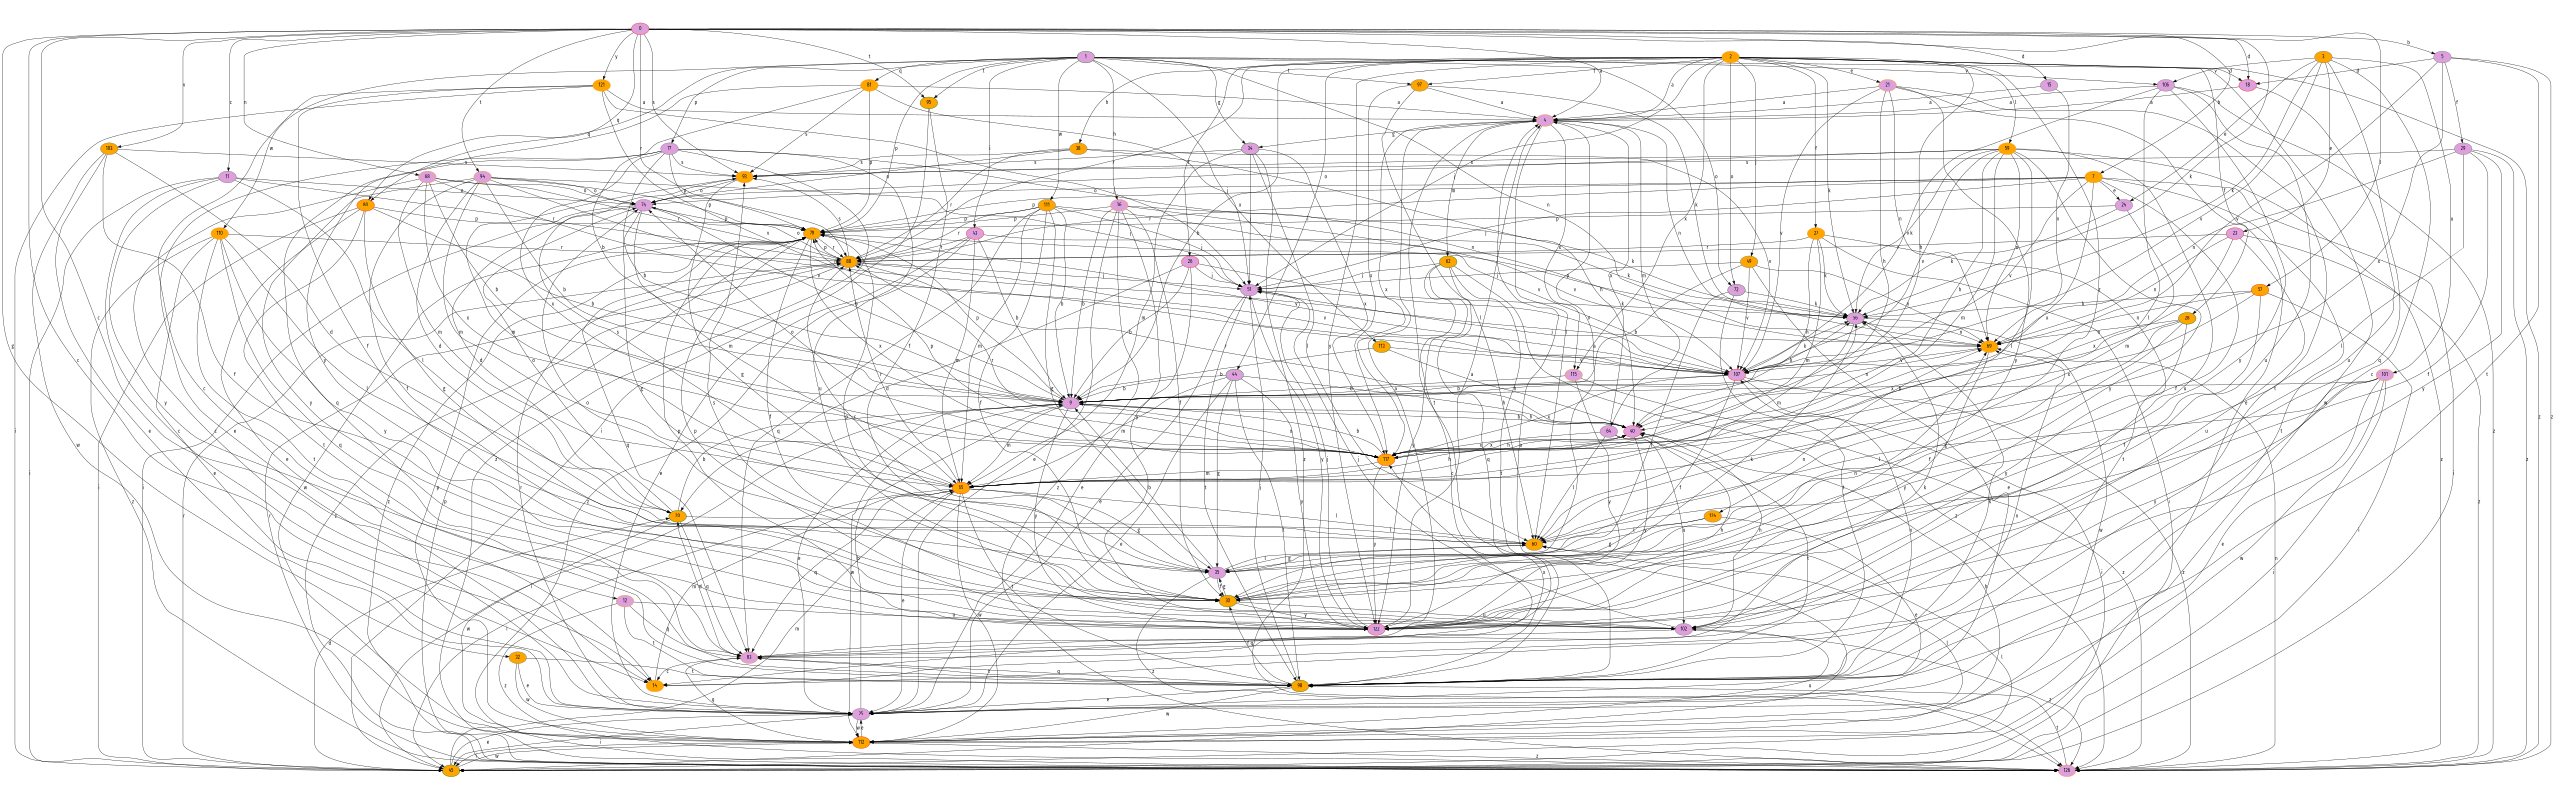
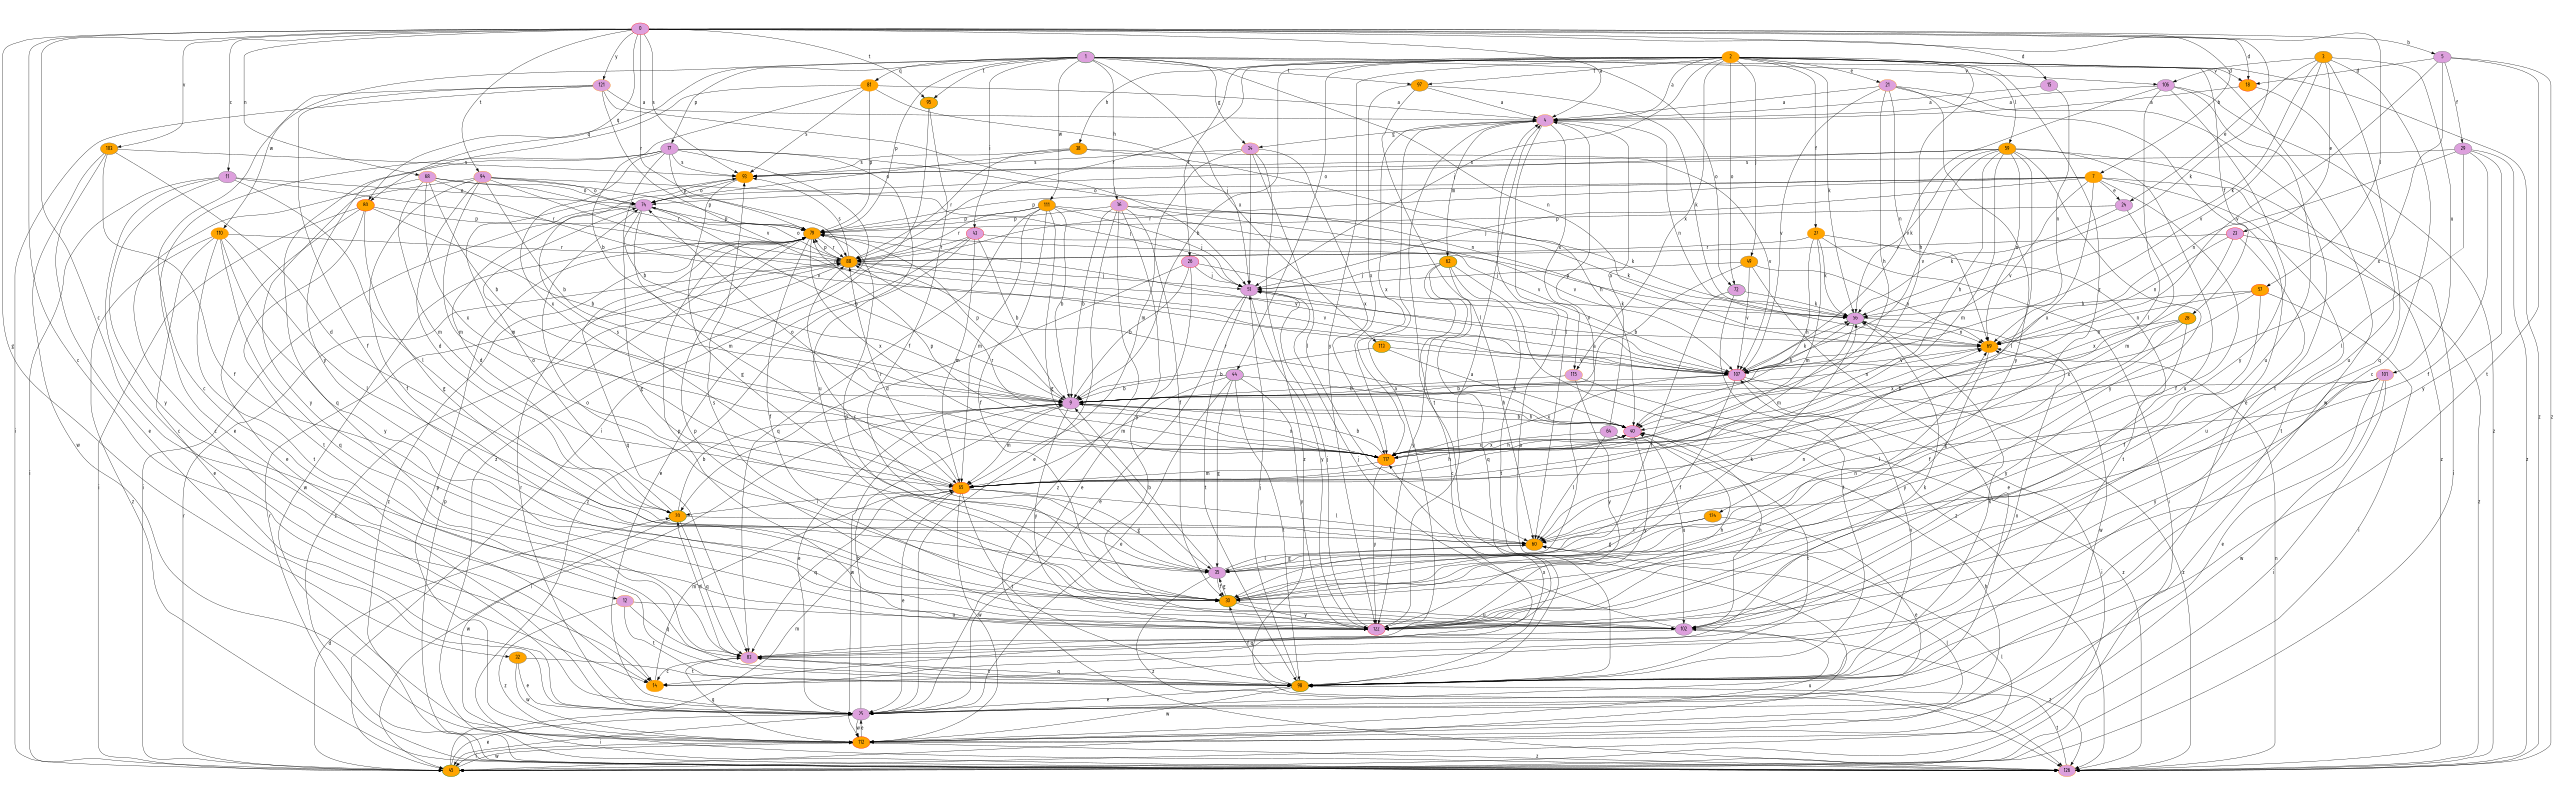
  strict digraph {
    fontname="Fira Sans"
    node [color=gray40 fillcolor=plum fontname="Fira Sans" style=filled]
    edge [fontname="Fira Sans"]
    0 [color=red]
    4 [color=darkorange]
    5
    7 [color=darkorange fillcolor=orange]
    11
    12 [color=darkorange]
    14 [color=darkorange fillcolor=orange]
    15
-   18 [color=red]
+   18 [color=red fillcolor=orange]
    32 [fillcolor=orange]
    56 [color=darkgreen]
    57 [color=red fillcolor=orange]
    68 [color=darkorange]
    80 [color=red fillcolor=orange]
    88 [fillcolor=orange]
    93 [color=darkorange fillcolor=orange]
    94 [color=darkorange]
    95 [color=darkgreen fillcolor=orange]
    103 [fillcolor=orange]
-   121 [color=darkorange fillcolor=orange]
-   34 [color=darkgreen]
+   121 [color=darkorange]
+   34 [color=darkorange]
    69 [color=darkorange fillcolor=orange]
    115 [color=darkorange]
    60 [fillcolor=orange]
    62 [color=darkgreen fillcolor=orange]
    64
    98 [color=darkgreen fillcolor=orange]
    117 [color=red fillcolor=orange]
    126 [color=darkorange]
    107 [color=red]
    29
    79 [fillcolor=orange]
    51
    24
    30 [color=darkgreen fillcolor=orange]
    45 [color=darkgreen fillcolor=orange]
    74
    122 [color=red]
    83 [color=darkorange]
    102
    65 [color=red fillcolor=orange]
    112 [color=red fillcolor=orange]
    25
-   59 [color=darkorange fillcolor=orange]
+   59 [fillcolor=orange]
    40 [color=red]
    9
    35
    20 [color=darkgreen fillcolor=orange]
    1 [color=darkgreen]
    36 [color=darkorange]
    43 [color=red]
    72 [color=darkgreen]
    77
    81 [color=darkorange fillcolor=orange]
    97 [fillcolor=orange]
    106
    110 [color=darkorange fillcolor=orange]
    111 [fillcolor=orange]
    113 [color=darkgreen fillcolor=orange]
    2 [color=darkorange fillcolor=orange]
    21 [color=darkorange]
    26 [color=red]
    27 [color=darkorange fillcolor=orange]
    28 [color=darkgreen fillcolor=orange]
    38 [fillcolor=orange]
    44 [color=darkgreen]
    49 [fillcolor=orange]
    124 [fillcolor=orange]
    3 [fillcolor=orange]
    23 [color=red]
    101 [color=darkorange]
    0 -> 4 [label=a]
    0 -> 5 [label=b]
    0 -> 7 [label=b]
    0 -> 11 [label=c]
    0 -> 12 [label=c]
    0 -> 14 [label=c]
    0 -> 15 [label=d]
    0 -> 18 [label=d]
    0 -> 32 [label=g]
    0 -> 56 [label=k]
    0 -> 57 [label=l]
    0 -> 68 [label=n]
    0 -> 80 [label=q]
    0 -> 88 [label=r]
    0 -> 93 [label=s]
    0 -> 94 [label=t]
    0 -> 95 [label=t]
    0 -> 103 [label=v]
    0 -> 121 [label=y]
    4 -> 34 [label=g]
    4 -> 69 [label=n]
    4 -> 115 [label=x]
    4 -> 60 [label=l]
    4 -> 62 [label=m]
-   4 -> 64 [label=m]
    4 -> 98 [label=t]
    4 -> 117 [label=x]
    5 -> 18 [label=d]
    5 -> 98 [label=t]
    5 -> 117 [label=x]
    5 -> 126 [label=z]
    5 -> 107 [label=v]
    5 -> 29 [label=f]
    7 -> 88 [label=r]
    7 -> 98 [label=t]
    7 -> 117 [label=x]
    7 -> 107 [label=v]
    7 -> 79 [label=p]
    7 -> 51 [label=j]
    7 -> 24 [label=e]
    7 -> 30 [label=f]
    7 -> 45 [label=i]
    7 -> 74 [label=o]
    11 -> 14 [label=c]
    11 -> 88 [label=r]
    11 -> 60 [label=l]
    11 -> 45 [label=i]
    11 -> 74 [label=o]
    11 -> 122 [label=y]
    12 -> 98 [label=t]
    12 -> 126 [label=z]
    12 -> 83 [label=q]
    12 -> 102 [label=u]
    14 -> 69 [label=n]
    14 -> 65 [label=m]
    15 -> 4 [label=a]
    15 -> 69 [label=n]
    18 -> 4 [label=a]
    18 -> 102 [label=u]
    32 -> 98 [label=t]
    32 -> 112 [label=w]
    32 -> 25 [label=e]
    56 -> 69 [label=n]
    56 -> 79 [label=p]
    56 -> 65 [label=m]
    56 -> 112 [label=w]
    57 -> 56 [label=k]
    57 -> 69 [label=n]
    57 -> 117 [label=x]
    57 -> 30 [label=f]
    57 -> 45 [label=i]
    68 -> 14 [label=c]
    68 -> 88 [label=r]
    68 -> 117 [label=x]
    68 -> 107 [label=v]
    68 -> 74 [label=o]
    68 -> 65 [label=m]
    68 -> 9 [label=b]
    80 -> 98 [label=t]
    80 -> 79 [label=p]
    80 -> 45 [label=i]
    80 -> 25 [label=e]
    80 -> 9 [label=b]
    80 -> 35 [label=g]
    88 -> 93 [label=s]
    88 -> 126 [label=z]
    88 -> 107 [label=v]
    88 -> 79 [label=p]
    88 -> 51 [label=j]
    88 -> 74 [label=o]
    93 -> 74 [label=o]
    93 -> 65 [label=m]
    93 -> 35 [label=g]
    94 -> 69 [label=n]
    94 -> 79 [label=p]
    94 -> 51 [label=j]
    94 -> 30 [label=f]
    94 -> 74 [label=o]
    94 -> 122 [label=y]
    94 -> 65 [label=m]
    94 -> 9 [label=b]
    94 -> 20 [label=d]
    95 -> 30 [label=f]
    95 -> 45 [label=i]
    103 -> 93 [label=s]
    103 -> 30 [label=f]
    103 -> 112 [label=w]
    103 -> 25 [label=e]
    103 -> 20 [label=d]
    121 -> 4 [label=a]
    121 -> 14 [label=c]
    121 -> 107 [label=v]
    121 -> 51 [label=j]
    121 -> 30 [label=f]
    121 -> 45 [label=i]
    34 -> 93 [label=s]
    34 -> 60 [label=l]
    34 -> 117 [label=x]
    34 -> 126 [label=z]
    34 -> 51 [label=j]
    34 -> 65 [label=m]
    69 -> 107 [label=v]
    69 -> 122 [label=y]
    115 -> 126 [label=z]
    115 -> 122 [label=y]
    115 -> 9 [label=b]
    60 -> 35 [label=g]
    62 -> 14 [label=c]
    62 -> 98 [label=t]
    62 -> 126 [label=z]
    62 -> 51 [label=j]
    62 -> 122 [label=y]
    62 -> 83 [label=q]
    64 -> 4 [label=a]
    64 -> 60 [label=l]
    64 -> 98 [label=t]
    64 -> 117 [label=x]
    64 -> 102 [label=u]
    98 -> 56 [label=k]
    98 -> 117 [label=x]
    98 -> 107 [label=v]
    98 -> 51 [label=j]
    98 -> 30 [label=f]
    98 -> 83 [label=q]
    98 -> 112 [label=w]
    98 -> 25 [label=e]
    117 -> 88 [label=r]
    117 -> 79 [label=p]
    117 -> 74 [label=o]
    117 -> 122 [label=y]
    117 -> 65 [label=m]
    117 -> 40 [label=h]
    117 -> 9 [label=b]
    126 -> 88 [label=r]
    126 -> 69 [label=n]
    126 -> 98 [label=t]
    126 -> 79 [label=p]
    107 -> 56 [label=k]
    107 -> 117 [label=x]
    107 -> 126 [label=z]
    107 -> 51 [label=j]
    107 -> 30 [label=f]
    107 -> 45 [label=i]
    107 -> 9 [label=b]
    29 -> 93 [label=s]
    29 -> 69 [label=n]
    29 -> 60 [label=l]
    29 -> 126 [label=z]
    29 -> 30 [label=f]
    29 -> 122 [label=y]
    79 -> 88 [label=r]
    79 -> 117 [label=x]
    79 -> 126 [label=z]
    79 -> 107 [label=v]
    79 -> 30 [label=f]
    79 -> 83 [label=q]
    79 -> 112 [label=w]
    51 -> 56 [label=k]
    51 -> 98 [label=t]
    51 -> 122 [label=y]
    51 -> 25 [label=e]
    24 -> 56 [label=k]
    24 -> 79 [label=p]
    24 -> 65 [label=m]
    30 -> 56 [label=k]
    30 -> 69 [label=n]
    30 -> 79 [label=p]
    30 -> 74 [label=o]
    30 -> 122 [label=y]
    30 -> 102 [label=u]
    30 -> 35 [label=g]
    45 -> 4 [label=a]
    45 -> 88 [label=r]
    45 -> 60 [label=l]
    45 -> 65 [label=m]
    45 -> 112 [label=w]
    45 -> 25 [label=e]
    45 -> 20 [label=d]
    74 -> 79 [label=p]
    74 -> 45 [label=i]
    74 -> 65 [label=m]
    74 -> 9 [label=b]
    74 -> 35 [label=g]
    74 -> 20 [label=d]
    122 -> 4 [label=a]
    122 -> 79 [label=p]
    122 -> 51 [label=j]
    122 -> 40 [label=h]
    83 -> 4 [label=a]
    83 -> 14 [label=c]
    83 -> 56 [label=k]
    83 -> 98 [label=t]
    83 -> 20 [label=d]
    102 -> 93 [label=s]
    102 -> 126 [label=z]
    102 -> 79 [label=p]
    102 -> 51 [label=j]
    102 -> 83 [label=q]
    102 -> 40 [label=h]
    65 -> 88 [label=r]
    65 -> 93 [label=s]
    65 -> 60 [label=l]
    65 -> 98 [label=t]
-   65 -> 45 [label=i]
+   65 -> 20 [label=i]
    65 -> 83 [label=q]
    65 -> 112 [label=w]
    65 -> 25 [label=e]
    65 -> 40 [label=h]
    65 -> 35 [label=g]
    112 -> 60 [label=l]
    112 -> 126 [label=z]
    112 -> 79 [label=p]
    112 -> 45 [label=i]
    112 -> 83 [label=q]
    112 -> 102 [label=u]
    112 -> 25 [label=e]
    112 -> 40 [label=h]
    25 -> 88 [label=r]
    25 -> 45 [label=i]
    25 -> 112 [label=w]
    25 -> 9 [label=b]
    59 -> 56 [label=k]
    59 -> 93 [label=s]
    59 -> 69 [label=n]
    59 -> 60 [label=l]
    59 -> 126 [label=z]
    59 -> 107 [label=v]
    59 -> 74 [label=o]
    59 -> 122 [label=y]
    59 -> 102 [label=u]
    59 -> 65 [label=m]
    59 -> 40 [label=h]
    40 -> 88 [label=r]
    40 -> 117 [label=x]
    40 -> 122 [label=y]
    40 -> 9 [label=b]
    9 -> 56 [label=k]
    9 -> 69 [label=n]
    9 -> 117 [label=x]
    9 -> 79 [label=p]
    9 -> 45 [label=i]
    9 -> 122 [label=y]
    9 -> 65 [label=m]
    9 -> 112 [label=w]
    9 -> 25 [label=e]
    9 -> 40 [label=h]
    35 -> 4 [label=a]
    35 -> 88 [label=r]
    35 -> 69 [label=n]
    35 -> 60 [label=l]
    35 -> 126 [label=z]
    35 -> 30 [label=f]
    35 -> 9 [label=b]
    20 -> 60 [label=l]
    20 -> 74 [label=o]
    20 -> 83 [label=q]
    20 -> 112 [label=w]
    20 -> 9 [label=b]
    1 -> 18 [label=d]
    1 -> 80 [label=q]
    1 -> 95 [label=t]
    1 -> 34 [label=g]
    1 -> 69 [label=n]
    1 -> 79 [label=p]
    1 -> 36 [label=h]
    1 -> 43 [label=i]
    1 -> 72 [label=o]
    1 -> 77 [label=p]
    1 -> 81 [label=q]
    1 -> 97 [label=t]
    1 -> 106 [label=v]
    1 -> 110 [label=w]
    1 -> 111 [label=w]
    1 -> 113 [label=x]
    36 -> 56 [label=k]
    36 -> 126 [label=z]
    36 -> 107 [label=v]
    36 -> 79 [label=p]
    36 -> 30 [label=f]
    36 -> 122 [label=y]
    36 -> 25 [label=e]
    36 -> 9 [label=b]
    43 -> 56 [label=k]
    43 -> 88 [label=r]
    43 -> 126 [label=z]
    43 -> 65 [label=m]
    43 -> 25 [label=e]
    43 -> 9 [label=b]
    72 -> 56 [label=k]
    72 -> 98 [label=t]
    72 -> 30 [label=f]
    77 -> 93 [label=s]
    77 -> 69 [label=n]
    77 -> 117 [label=x]
    77 -> 126 [label=z]
    77 -> 79 [label=p]
    77 -> 83 [label=q]
    77 -> 102 [label=u]
    77 -> 25 [label=e]
    77 -> 9 [label=b]
    81 -> 4 [label=a]
    81 -> 93 [label=s]
    81 -> 79 [label=p]
    81 -> 51 [label=j]
    81 -> 122 [label=y]
    81 -> 9 [label=b]
    97 -> 4 [label=a]
    97 -> 56 [label=k]
    97 -> 60 [label=l]
    97 -> 117 [label=x]
    106 -> 4 [label=a]
    106 -> 60 [label=l]
    106 -> 126 [label=z]
    106 -> 107 [label=v]
    106 -> 122 [label=y]
    106 -> 102 [label=u]
    110 -> 88 [label=r]
    110 -> 60 [label=l]
    110 -> 98 [label=t]
    110 -> 126 [label=z]
    110 -> 122 [label=y]
    110 -> 83 [label=q]
    110 -> 25 [label=e]
    111 -> 88 [label=r]
    111 -> 107 [label=v]
    111 -> 79 [label=p]
    111 -> 51 [label=j]
    111 -> 30 [label=f]
    111 -> 83 [label=q]
    111 -> 65 [label=m]
    111 -> 9 [label=b]
    111 -> 35 [label=g]
    113 -> 107 [label=v]
    113 -> 40 [label=h]
    113 -> 9 [label=b]
    2 -> 4 [label=a]
    2 -> 56 [label=k]
    2 -> 88 [label=r]
    2 -> 115 [label=x]
    2 -> 126 [label=z]
    2 -> 51 [label=j]
    2 -> 122 [label=y]
    2 -> 112 [label=w]
    2 -> 59 [label=l]
    2 -> 40 [label=h]
    2 -> 9 [label=b]
    2 -> 72 [label=o]
    2 -> 97 [label=t]
    2 -> 21 [label=e]
    2 -> 26 [label=f]
    2 -> 27 [label=f]
    2 -> 28 [label=f]
    2 -> 38 [label=h]
    2 -> 44 [label=i]
    2 -> 49 [label=j]
    2 -> 124 [label=z]
    21 -> 4 [label=a]
    21 -> 69 [label=n]
    21 -> 98 [label=t]
    21 -> 107 [label=v]
    21 -> 122 [label=y]
    21 -> 25 [label=e]
    21 -> 40 [label=h]
    26 -> 107 [label=v]
    26 -> 51 [label=j]
    26 -> 25 [label=e]
    26 -> 9 [label=b]
    26 -> 20 [label=d]
    27 -> 56 [label=k]
    27 -> 88 [label=r]
    27 -> 98 [label=t]
    27 -> 45 [label=i]
    27 -> 65 [label=m]
    27 -> 40 [label=h]
    28 -> 69 [label=n]
    28 -> 117 [label=x]
    28 -> 30 [label=f]
    28 -> 122 [label=y]
    28 -> 35 [label=g]
    38 -> 88 [label=r]
    38 -> 93 [label=s]
    38 -> 107 [label=v]
    38 -> 74 [label=o]
    38 -> 40 [label=h]
    44 -> 98 [label=t]
    44 -> 122 [label=y]
    44 -> 65 [label=m]
    44 -> 25 [label=e]
    44 -> 40 [label=h]
    44 -> 9 [label=b]
    44 -> 35 [label=g]
    49 -> 69 [label=n]
    49 -> 107 [label=v]
    49 -> 51 [label=j]
    49 -> 25 [label=e]
    49 -> 9 [label=b]
    124 -> 60 [label=l]
    124 -> 25 [label=e]
    124 -> 35 [label=g]
    3 -> 14 [label=c]
    3 -> 56 [label=k]
    3 -> 107 [label=v]
    3 -> 24 [label=e]
    3 -> 83 [label=q]
    3 -> 106 [label=v]
    3 -> 23 [label=e]
    3 -> 101 [label=u]
    23 -> 88 [label=r]
    23 -> 69 [label=n]
    23 -> 117 [label=x]
    23 -> 126 [label=z]
    23 -> 102 [label=u]
    101 -> 60 [label=l]
    101 -> 45 [label=i]
    101 -> 122 [label=y]
    101 -> 112 [label=w]
    101 -> 25 [label=e]
    101 -> 9 [label=b]
  }
